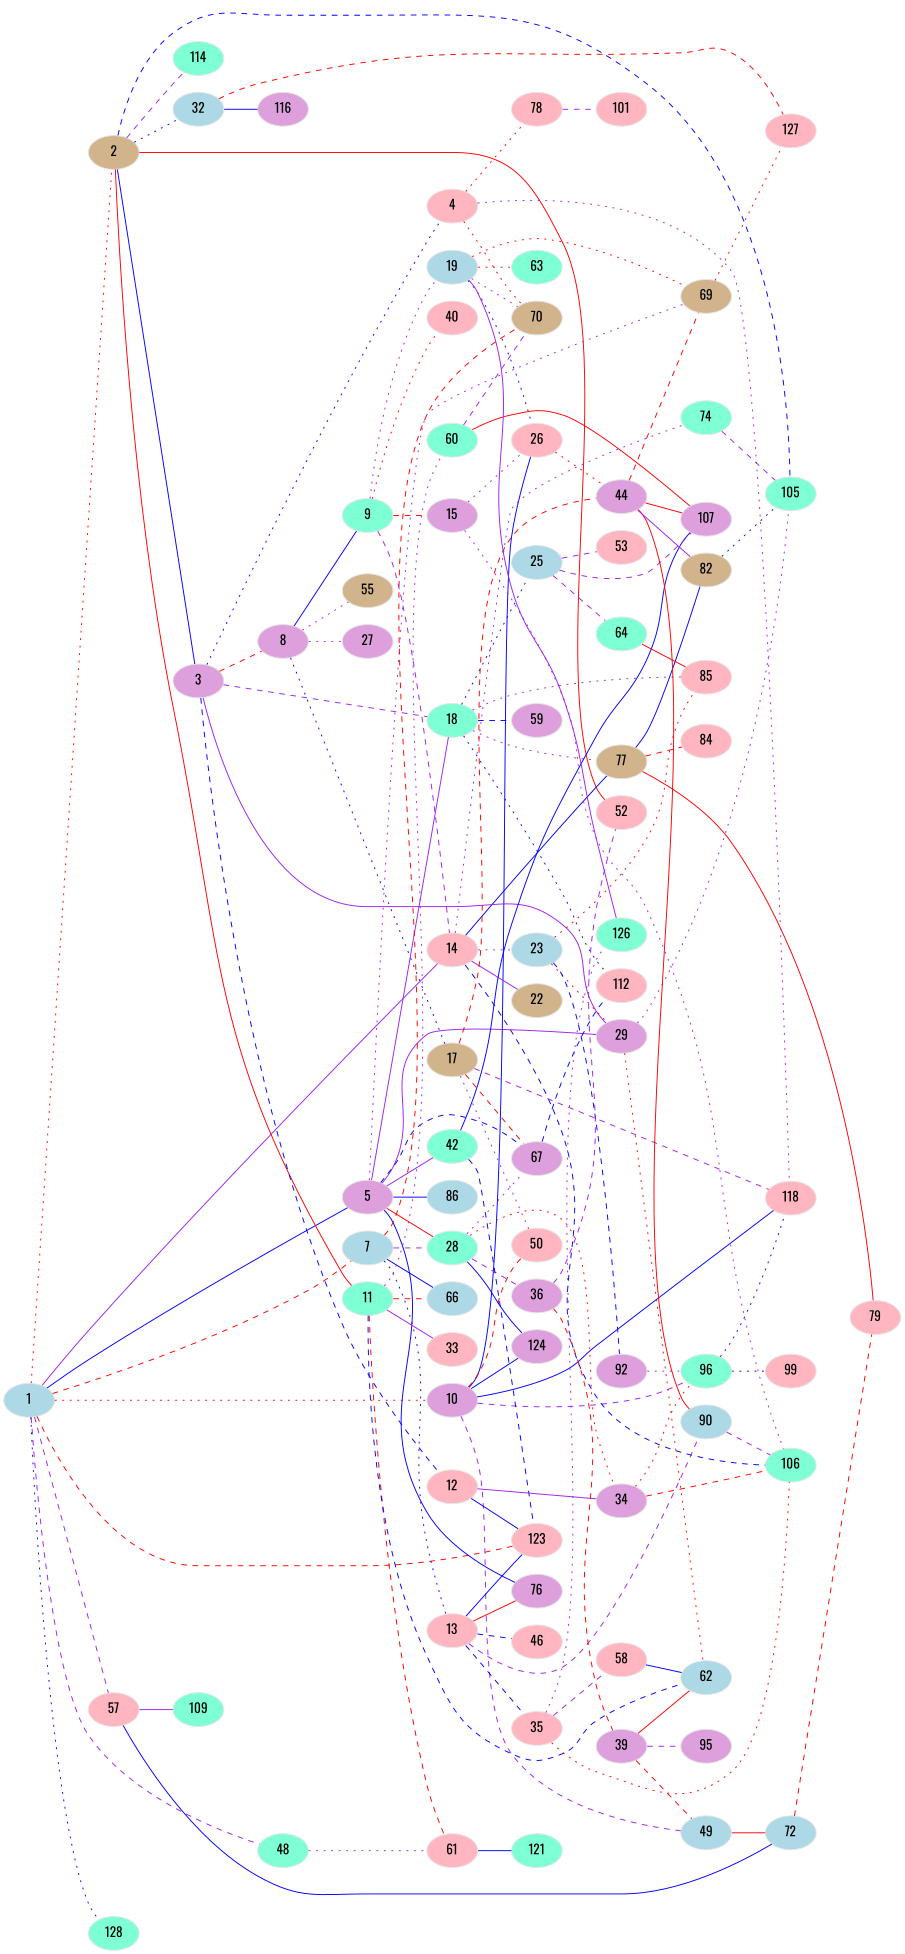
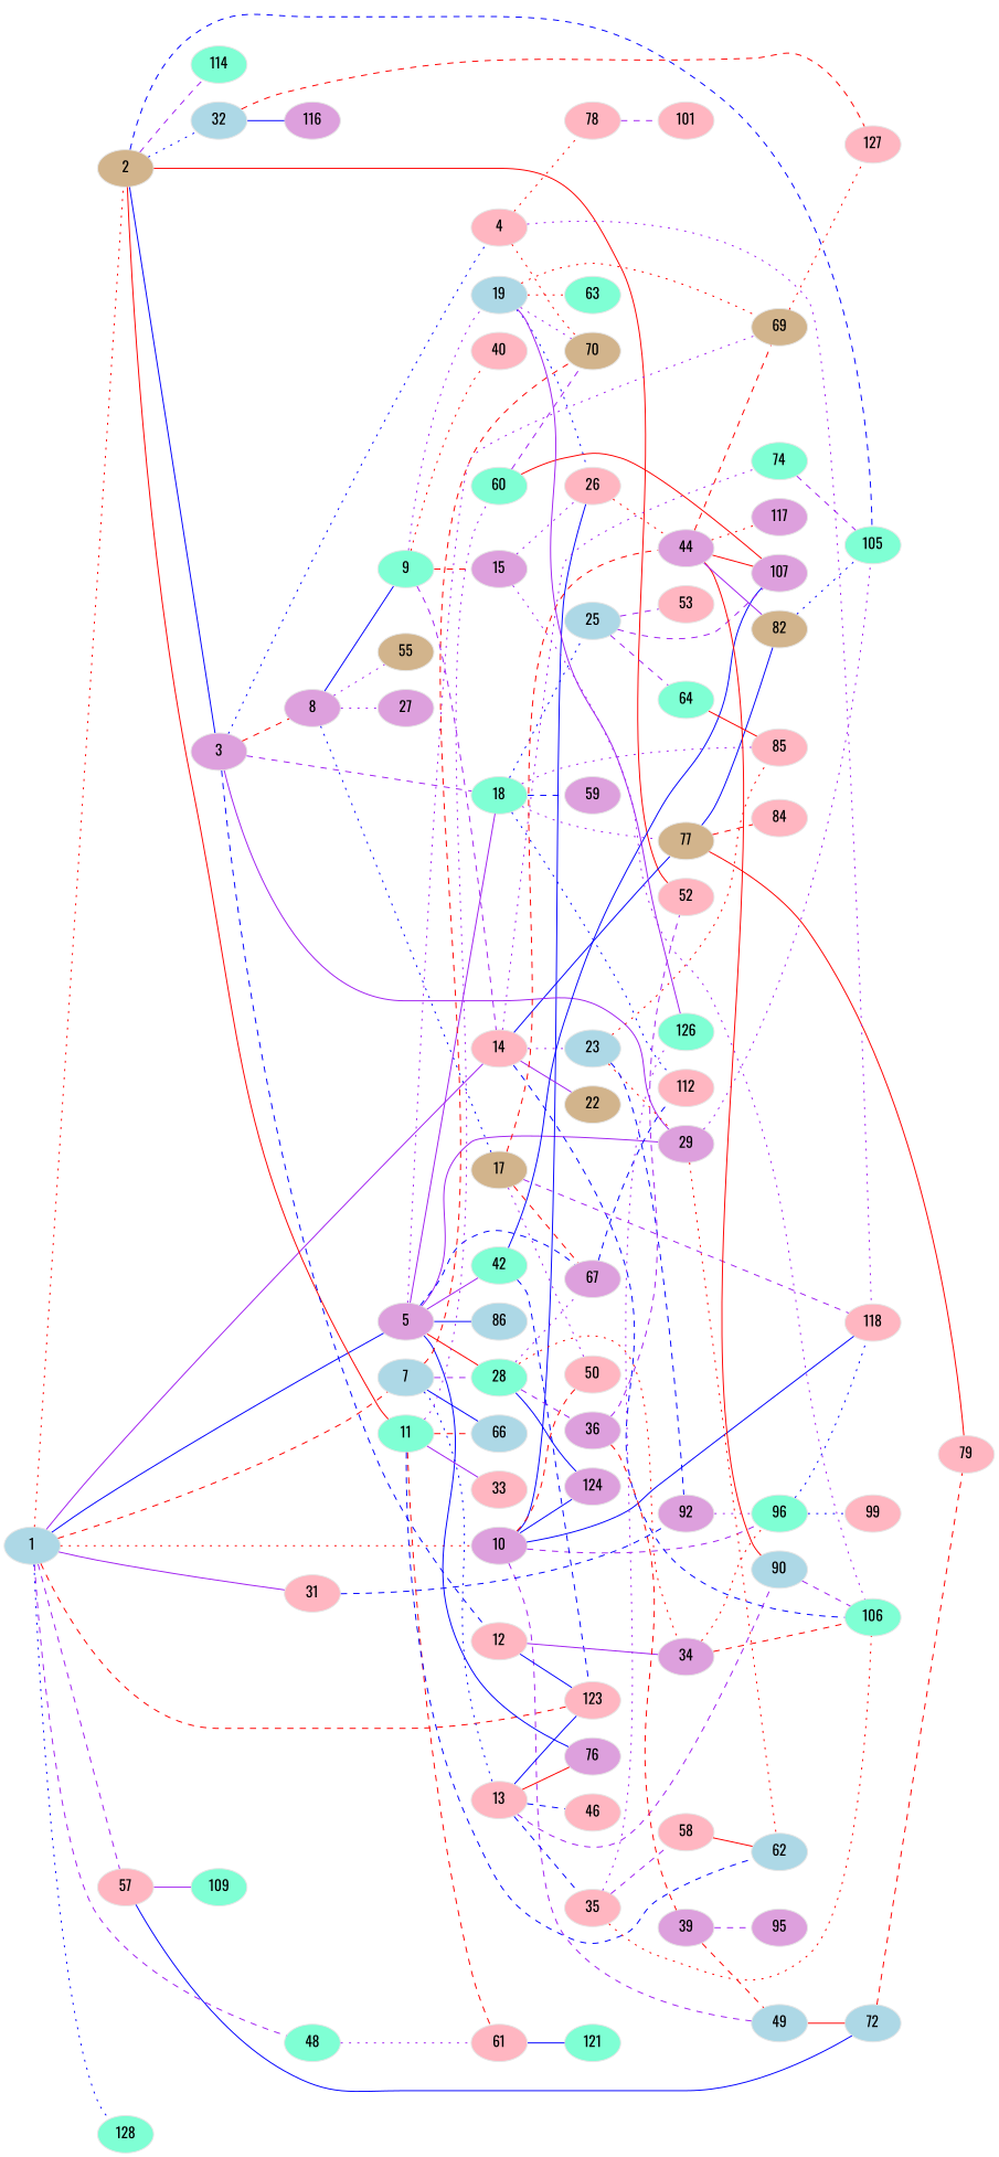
  graph {
    fontname=Oswald
    rankdir=LR
    node [color=gray90 fillcolor=lightpink fontname=Oswald style=filled]
    edge [color=purple fontname=Oswald style=dashed]
    1 [fillcolor=lightblue super="+6"]
    2 [fillcolor=tan super="+37"]
    5 [fillcolor=plum super="+41"]
    7 [fillcolor=lightblue super="+75"]
    10 [fillcolor=plum super="+54"]
    14 [super="+100"]
+   31 [super="+38"]
    48 [fillcolor=aquamarine]
    57 [super="+91"]
    123
    128 [fillcolor=aquamarine]
    3 [fillcolor=plum]
    11 [fillcolor=aquamarine super="+45"]
    32 [fillcolor=lightblue]
    52
    105 [fillcolor=aquamarine super="+108"]
    114 [fillcolor=aquamarine]
    18 [fillcolor=aquamarine super="+21"]
    29 [fillcolor=plum super="+30"]
    28 [fillcolor=aquamarine super="+93"]
    42 [fillcolor=aquamarine]
    67 [fillcolor=plum]
    69 [fillcolor=tan super="+97"]
    76 [fillcolor=plum]
    86 [fillcolor=lightblue]
    70 [fillcolor=tan super="+88"]
    13 [super="+16"]
    66 [fillcolor=lightblue]
    118 [super="+129"]
    26 [super="+87"]
    49 [fillcolor=lightblue]
    50
    96 [fillcolor=aquamarine super="+125"]
    124 [fillcolor=plum]
    106 [fillcolor=aquamarine super="+111"]
    22 [fillcolor=tan super="+89"]
    23 [fillcolor=lightblue super="+103"]
    74 [fillcolor=aquamarine]
    77 [fillcolor=tan super="+80"]
    92 [fillcolor=plum]
    61
    72 [fillcolor=lightblue]
    109 [fillcolor=aquamarine]
    4 [super="+65"]
    8 [fillcolor=plum super="+24"]
    12 [super="+56"]
    33
    60 [fillcolor=aquamarine super="+122"]
    62 [fillcolor=lightblue super="+68"]
    116 [fillcolor=plum]
    127
    78
    9 [fillcolor=aquamarine]
    17 [fillcolor=tan super="+81"]
    27 [fillcolor=plum super="+73"]
    55 [fillcolor=tan super="+71"]
    34 [fillcolor=plum super="+115"]
    25 [fillcolor=lightblue super="+47"]
    59 [fillcolor=plum super="+98"]
    85 [super="+104"]
    112 [super="+113"]
    101
    36 [fillcolor=plum super="+94"]
    107 [fillcolor=plum]
    35 [super="+119"]
    46
    90 [fillcolor=lightblue]
    15 [fillcolor=plum super="+120"]
    19 [fillcolor=lightblue super="+20"]
    40
    44 [fillcolor=plum super="+51"]
    63 [fillcolor=aquamarine]
    126 [fillcolor=aquamarine]
    99 [super="+102"]
    121 [fillcolor=aquamarine]
    58
    82 [fillcolor=tan]
    79 [super="+110"]
    84
+   117 [fillcolor=plum]
    53
    64 [fillcolor=aquamarine]
    39 [fillcolor=plum super="+83"]
    95 [fillcolor=plum]
    1 -- 2 [color=red style=dotted]
    1 -- 5 [color=blue style=solid]
    1 -- 7 [color=red weight=2]
    1 -- 10 [color=red style=dotted]
    1 -- 14 [style=solid]
+   1 -- 31 [style=solid]
    1 -- 48
    1 -- 57
    1 -- 123 [color=red]
    1 -- 128 [color=blue style=dotted]
    2 -- 3 [color=blue style=solid]
    2 -- 11 [color=red style=solid]
    2 -- 32 [color=blue style=dotted]
    2 -- 52 [color=red style=solid]
    2 -- 105 [color=blue]
    2 -- 114
    5 -- 18 [style=solid]
    5 -- 29 [style=solid]
    5 -- 28 [color=red style=solid]
    5 -- 42 [style=solid]
    5 -- 67 [color=blue]
    5 -- 69 [style=dotted]
    5 -- 76 [color=blue style=solid]
    5 -- 86 [color=blue style=solid]
    7 -- 28
    7 -- 70 [color=red]
    7 -- 13 [color=blue style=dotted]
    7 -- 66 [color=blue style=solid]
    10 -- 118 [color=blue style=solid]
    10 -- 26 [color=blue style=solid]
    10 -- 49
    10 -- 50 [color=red]
    10 -- 96
    10 -- 124 [color=blue style=solid]
    14 -- 106 [color=blue]
    14 -- 22 [style=solid]
    14 -- 23 [style=dotted]
    14 -- 74 [style=dotted]
    14 -- 77 [color=blue style=solid]
+   31 -- 92 [color=blue]
    48 -- 61 [style=dotted]
    57 -- 72 [color=blue style=solid]
    57 -- 109 [style=solid]
    3 -- 18
    3 -- 29 [style=solid]
    3 -- 4 [color=blue style=dotted]
    3 -- 8 [color=red]
    3 -- 12 [color=blue]
    11 -- 66 [color=red]
    11 -- 61 [color=red]
    11 -- 33 [style=solid]
    11 -- 60 [style=dotted]
    11 -- 62 [color=blue]
    32 -- 116 [color=blue style=solid]
    32 -- 127 [color=red]
    18 -- 77 [style=dotted]
    18 -- 25 [color=blue style=dotted weight=2]
    18 -- 59 [color=blue]
    18 -- 85 [style=dotted]
    18 -- 112 [color=blue style=dotted]
    29 -- 105 [style=dotted]
    29 -- 62 [color=red style=dotted]
    28 -- 67 [style=dotted]
    28 -- 124 [color=blue style=solid]
    28 -- 34 [color=red style=dotted]
    28 -- 36
    42 -- 123 [color=blue]
    42 -- 107 [color=blue style=solid]
    67 -- 112 [color=blue]
    69 -- 127 [color=red style=dotted]
    13 -- 123 [color=blue style=solid]
    13 -- 76 [color=red style=solid]
    13 -- 35 [color=blue]
    13 -- 46 [color=blue]
    13 -- 90
    26 -- 44 [color=red style=dotted]
    49 -- 72 [color=red style=solid]
    96 -- 118 [color=blue style=dotted]
    96 -- 99 [color=blue style=dotted]
    23 -- 29 [color=red style=dotted]
    23 -- 92 [color=blue]
    23 -- 85 [color=red style=dotted]
    74 -- 105
    77 -- 82 [color=blue style=solid]
    77 -- 79 [color=red style=solid]
    77 -- 84 [color=red]
    92 -- 96 [style=dotted]
    61 -- 121 [color=blue style=solid]
    72 -- 79 [color=red]
    4 -- 70 [color=red style=dotted]
    4 -- 118 [style=dotted]
    4 -- 78 [color=red style=dotted]
    8 -- 9 [color=blue style=solid]
    8 -- 17 [color=blue style=dotted]
    8 -- 27 [style=dotted]
    8 -- 55 [style=dotted]
    12 -- 123 [color=blue style=solid]
    12 -- 34 [style=solid]
    60 -- 70
    60 -- 107 [color=red style=solid]
    78 -- 101
    9 -- 14
    9 -- 15 [color=red]
    9 -- 19 [style=dotted]
    9 -- 40 [color=red style=dotted]
    17 -- 67 [color=red]
    17 -- 118
    17 -- 50 [style=dotted]
    17 -- 44 [color=red]
    34 -- 96 [color=red style=dotted]
    34 -- 106 [color=red]
    25 -- 107
    25 -- 53
    25 -- 64
    36 -- 52
    36 -- 39 [color=red]
    35 -- 106 [color=red style=dotted]
    35 -- 126 [style=dotted]
    35 -- 58
    90 -- 106
    15 -- 26 [style=dotted]
    15 -- 106 [style=dotted]
    19 -- 69 [color=red style=dotted]
    19 -- 70 [style=dotted]
    19 -- 26 [color=blue style=dotted]
    19 -- 63 [color=red style=dotted weight=2]
    19 -- 126 [style=solid]
    44 -- 69 [color=red]
    44 -- 107 [color=red style=solid weight=2]
    44 -- 90 [color=red style=solid]
    44 -- 82 [style=solid]
-   58 -- 62 [color=blue style=solid]
+   44 -- 117 [color=red style=dotted]
+   58 -- 62 [color=red style=solid]
    82 -- 105 [color=blue style=dotted]
    64 -- 85 [color=red style=solid]
    39 -- 49 [color=red]
-   39 -- 62 [color=red style=solid]
    39 -- 95
  }
